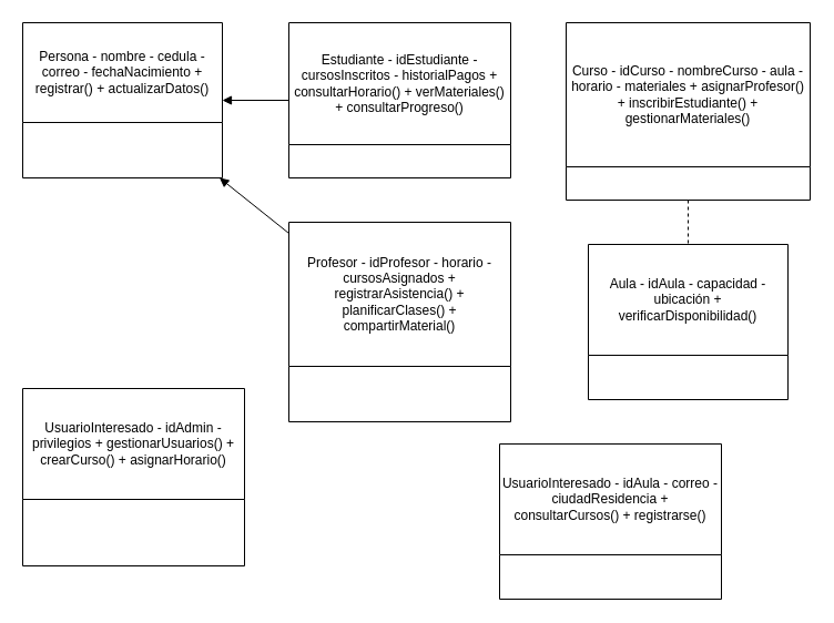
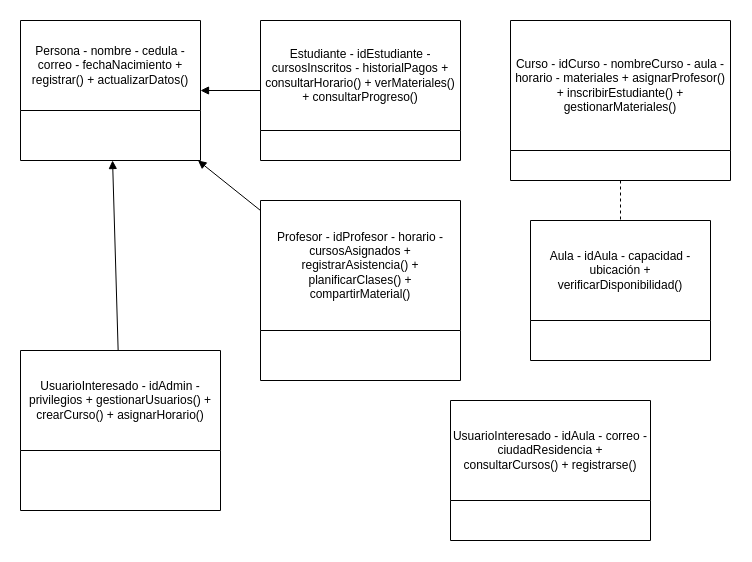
  <mxCell id="0" />
  <mxCell id="1" parent="0" />
  <mxCell id="2" value="Persona - nombre - cedula - correo - fechaNacimiento + registrar() + actualizarDatos()" style="shape=swimlane;whiteSpace=wrap;html=1;startSize=90;" vertex="1" parent="1"><mxGeometry x="20" y="20" width="180" height="140" as="geometry" /></mxCell>
  <mxCell id="3" value="Estudiante - idEstudiante - cursosInscritos - historialPagos + consultarHorario() + verMateriales() + consultarProgreso()" style="shape=swimlane;whiteSpace=wrap;html=1;startSize=110;" vertex="1" parent="1"><mxGeometry x="260" y="20" width="200" height="140" as="geometry" /></mxCell>
  <mxCell id="4" style="endArrow=block;html=1;" edge="1" parent="1" source="3" target="2"><mxGeometry relative="1" as="geometry" /></mxCell>
  <mxCell id="5" value="Profesor - idProfesor - horario - cursosAsignados + registrarAsistencia() + planificarClases() + compartirMaterial()" style="shape=swimlane;whiteSpace=wrap;html=1;startSize=130;" vertex="1" parent="1"><mxGeometry x="260" y="200" width="200" height="180" as="geometry" /></mxCell>
  <mxCell id="6" style="endArrow=block;html=1;" edge="1" parent="1" source="5" target="2"><mxGeometry relative="1" as="geometry" /></mxCell>
  <mxCell id="7" value="UsuarioInteresado - idAdmin - privilegios + gestionarUsuarios() + crearCurso() + asignarHorario()" style="shape=swimlane;whiteSpace=wrap;html=1;startSize=100;" vertex="1" parent="1"><mxGeometry x="20" y="350" width="200" height="160" as="geometry" /></mxCell>
+ <mxCell id="8" style="endArrow=block;html=1;" edge="1" parent="1" source="7" target="2"><mxGeometry relative="1" as="geometry" /></mxCell>
  <mxCell id="9" value="Curso - idCurso - nombreCurso - aula - horario - materiales + asignarProfesor() + inscribirEstudiante() + gestionarMateriales()" style="shape=swimlane;whiteSpace=wrap;html=1;startSize=130;" vertex="1" parent="1"><mxGeometry x="510" y="20" width="220" height="160" as="geometry" /></mxCell>
  <mxCell id="10" value="Aula - idAula - capacidad - ubicación + verificarDisponibilidad()" style="shape=swimlane;whiteSpace=wrap;html=1;startSize=100;" vertex="1" parent="1"><mxGeometry x="530" y="220" width="180" height="140" as="geometry" /></mxCell>
  <mxCell id="11" style="endArrow=none;html=1;dashed=1;" edge="1" parent="1" source="9" target="10"><mxGeometry relative="1" as="geometry" /></mxCell>
  <mxCell id="12" value="UsuarioInteresado - idAula - correo - ciudadResidencia + consultarCursos() + registrarse()" style="shape=swimlane;whiteSpace=wrap;html=1;startSize=100;" vertex="1" parent="1"><mxGeometry x="450" y="400" width="200" height="140" as="geometry" /></mxCell>
